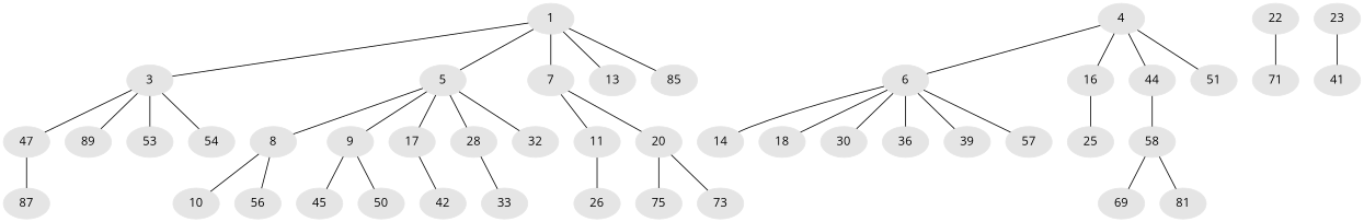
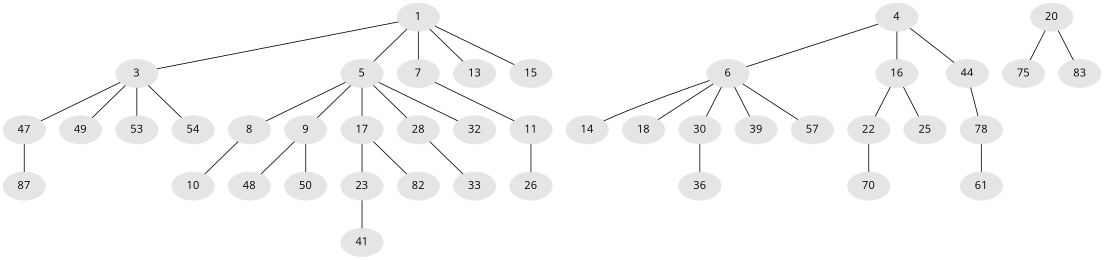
  graph {
    fontname="Open Sans"
    node [color=gray90 fontname="Open Sans" style=filled]
    edge [fontname="Open Sans"]
    1 [super="+2"]
    3 [super="+24"]
    5 [super="+21"]
    7 [super="+86+45"]
    13
-   15 [super="+77+37" label=85]
+   15 [super="+77+37"]
    47
-   49 [label=89]
+   49
    53
    54 [super="+69"]
    4 [super="+59+43"]
    6
    16
    44
-   51
    8 [super="+19+74"]
    9 [super="+82+12+40"]
    17
    28
    32 [super="+93+62"]
    11
    20
    87
    14
    18 [super="+35"]
    30 [super="+68+60"]
    36 [super="+73+92"]
    39 [super="+52"]
    57 [super="+78"]
    22 [super="+38+94"]
    25
-   58
+   58 [label=78]
    10 [super="+63+55"]
-   56
-   48 [label=45]
+   48
    50
    23
-   42
+   42 [label=82]
    33
    26
    n41 [label=75 super="+79"]
-   83 [label=73]
-   70 [super="+80" label=71]
+   83
+   70 [super="+80"]
    41 [super="+84"]
-   61 [label=69]
-   81
+   61
    1 -- 3
    1 -- 5
    1 -- 7
    1 -- 13
    1 -- 15
    3 -- 47
    3 -- 49
    3 -- 53
    3 -- 54
    5 -- 8
    5 -- 9
    5 -- 17
    5 -- 28
    5 -- 32
    7 -- 11
-   7 -- 20
    47 -- 87
    4 -- 6
    4 -- 16
    4 -- 44
-   4 -- 51
    6 -- 14
    6 -- 18
    6 -- 30
-   6 -- 36
+   30 -- 36
    6 -- 39
    6 -- 57
+   16 -- 22
    16 -- 25
    44 -- 58
    8 -- 10
-   8 -- 56
    9 -- 48
    9 -- 50
+   17 -- 23
    17 -- 42
    28 -- 33
    11 -- 26
    20 -- n41
    20 -- 83
    22 -- 70
    58 -- 61
-   58 -- 81
    23 -- 41
  }
